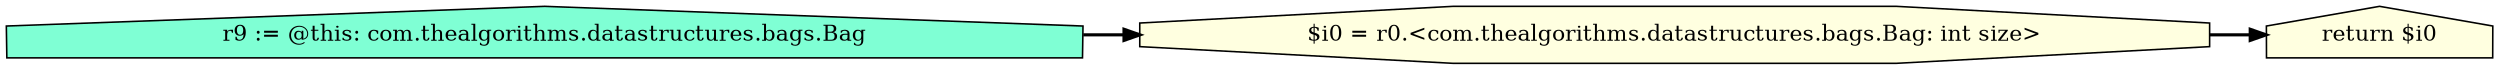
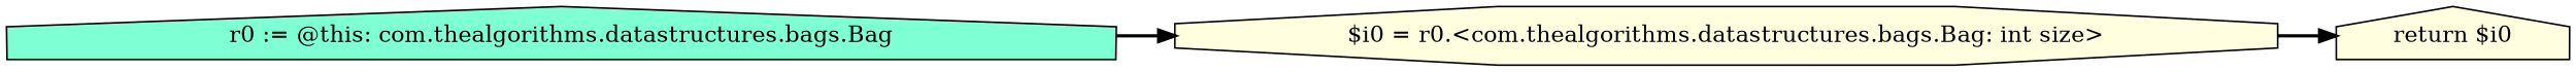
  digraph {
    rankdir=LR
    node [style=filled fillcolor=lightyellow shape=house]
    edge [style=bold]
-   "r0 := @this: com.thealgorithms.datastructures.bags.Bag" [fillcolor=aquamarine label="r9 := @this: com.thealgorithms.datastructures.bags.Bag"]
+   "r0 := @this: com.thealgorithms.datastructures.bags.Bag" [fillcolor=aquamarine]
    "$i0 = r0.<com.thealgorithms.datastructures.bags.Bag: int size>" [shape=octagon]
    "return $i0"
    "r0 := @this: com.thealgorithms.datastructures.bags.Bag" -> "$i0 = r0.<com.thealgorithms.datastructures.bags.Bag: int size>"
    "$i0 = r0.<com.thealgorithms.datastructures.bags.Bag: int size>" -> "return $i0"
  }
